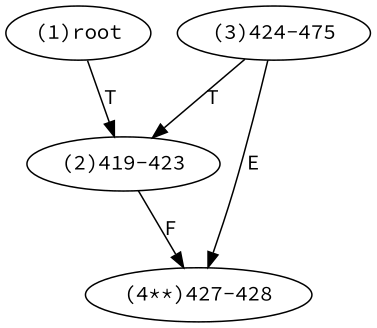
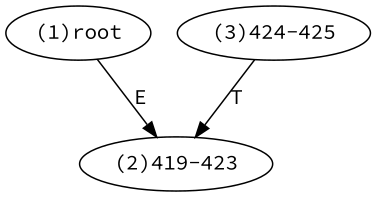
  digraph {
    fontname="Source Code Pro"
    node [fontname="Source Code Pro"]
    edge [fontname="Source Code Pro"]
    n1 [label="(1)root"]
    n2 [label="(2)419-423"]
-   n3 [label="(4**)427-428"]
-   n4 [label="(3)424-475"]
-   n1 -> n2 [label=T]
-   n2 -> n3 [label=F]
+   n4 [label="(3)424-425"]
+   n1 -> n2 [label=E]
    n4 -> n2 [label=T]
-   n4 -> n3 [label=E]
  }
